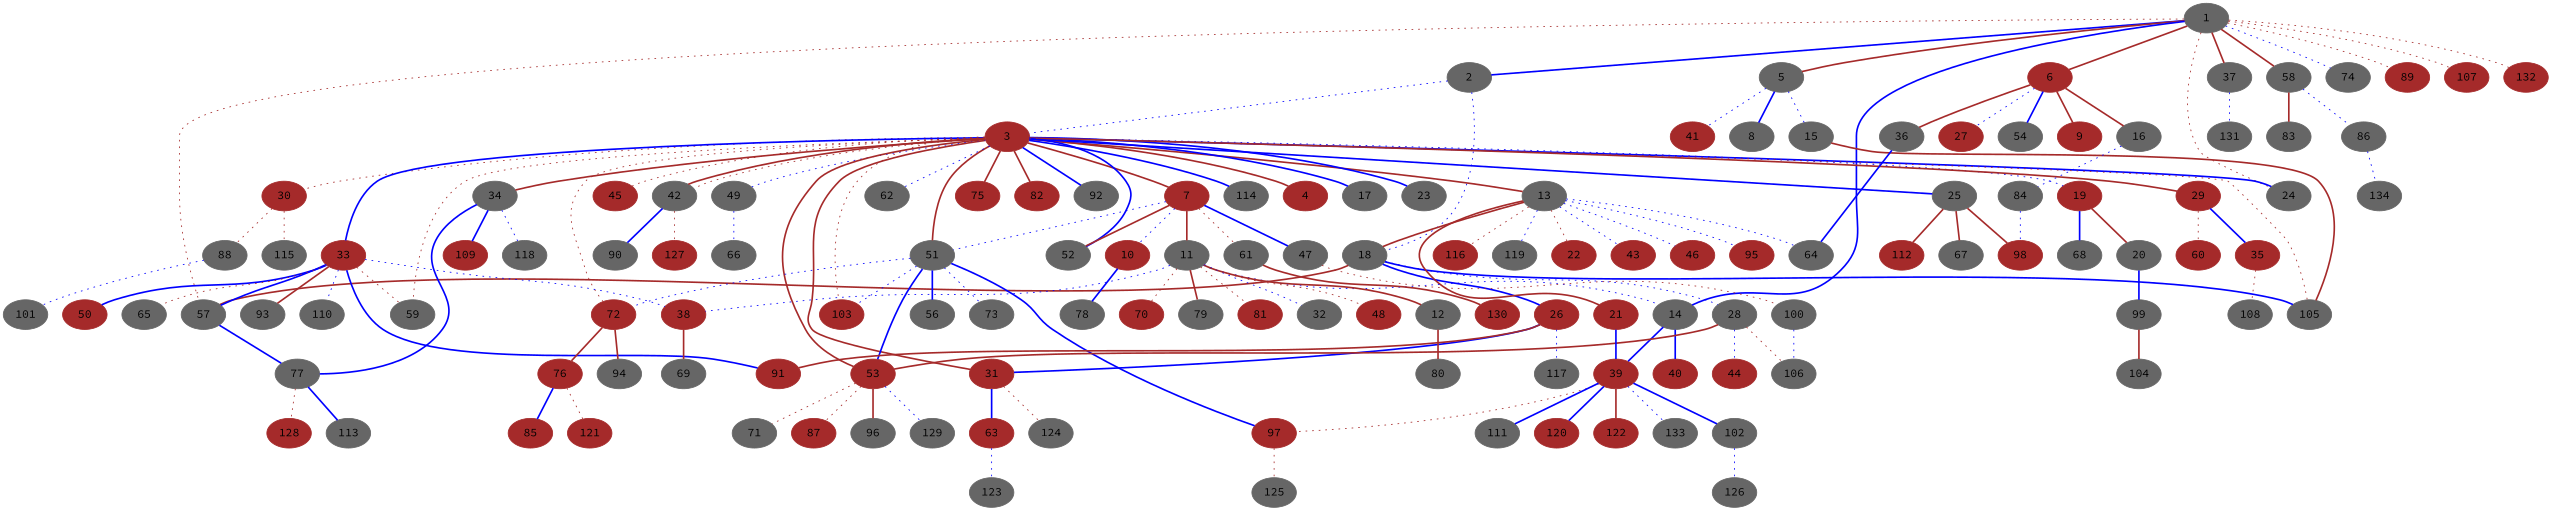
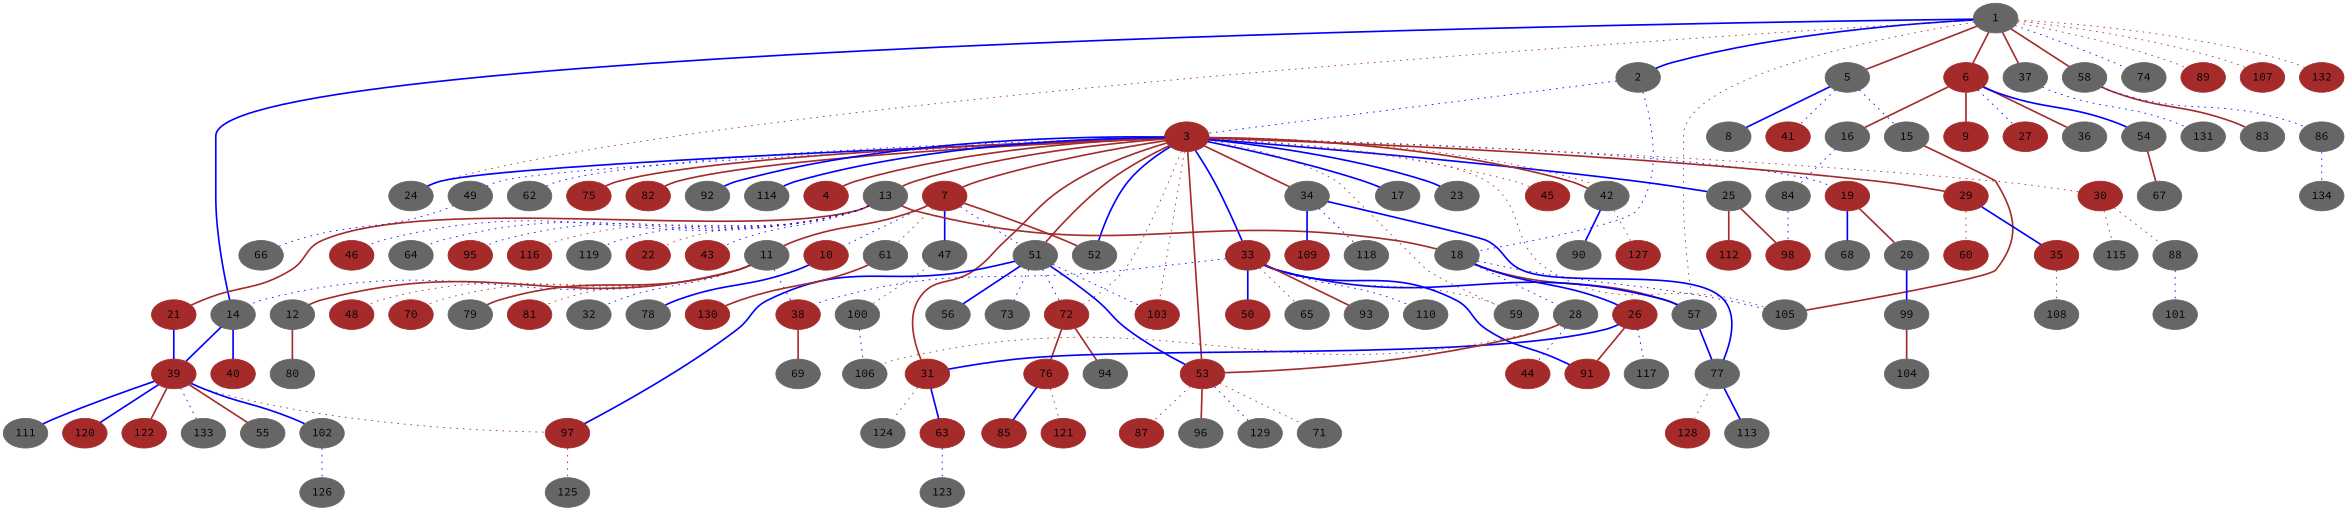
  graph {
    fontname="Source Code Pro"
    node [color=gray40 fontname="Source Code Pro" style=filled]
    edge [color=blue fontname="Source Code Pro" style=bold]
    1
    2
    5
    6 [color=brown]
    14
    24
    37
    57
    58
    74
    89 [color=brown]
    107 [color=brown]
    132 [color=brown]
    3 [color=brown]
    18
    8
    15
    41 [color=brown]
    9 [color=brown]
    16
    27 [color=brown]
    36
    54
    39 [color=brown]
    40 [color=brown]
    131
    77
    83
    86
    4 [color=brown]
    7 [color=brown]
    13
    17
    19 [color=brown]
    23
    25
    29 [color=brown]
    30 [color=brown]
    31 [color=brown]
    33 [color=brown]
    34
    42
    45 [color=brown]
    49
    51
    52
    53 [color=brown]
    59
    62
    72 [color=brown]
    75 [color=brown]
    82 [color=brown]
    92
    103 [color=brown]
    105
    114
    26 [color=brown]
    28
    10 [color=brown]
    11
    47
    61
    21 [color=brown]
    22 [color=brown]
    43 [color=brown]
    46 [color=brown]
    64
    95 [color=brown]
    116 [color=brown]
    119
    20
    68
    67
    98 [color=brown]
    112 [color=brown]
    35 [color=brown]
    60 [color=brown]
    88
    115
    63 [color=brown]
    124
    38 [color=brown]
    91 [color=brown]
    50 [color=brown]
    65
    93
    110
    109 [color=brown]
    118
    90
    127 [color=brown]
    66
    97 [color=brown]
    56
    73
    71
    87 [color=brown]
    96
    129
    76 [color=brown]
    94
    84
    78
    12
    32
    48 [color=brown]
    70 [color=brown]
    79
    81 [color=brown]
    100
    130 [color=brown]
    80
    69
+   55
    102
    111
    120 [color=brown]
    122 [color=brown]
    133
    117
    44 [color=brown]
    106
    99
    104
    108
    101
    123
    113
    128 [color=brown]
    125
    126
    134
    85 [color=brown]
    121 [color=brown]
    1 -- 2
    1 -- 5 [color=brown]
    1 -- 6 [color=brown]
    1 -- 14
    1 -- 24 [color=brown style=dotted]
    1 -- 37 [color=brown]
    1 -- 57 [color=brown style=dotted]
    1 -- 58 [color=brown]
    1 -- 74 [style=dotted]
    1 -- 89 [color=brown style=dotted]
    1 -- 107 [color=brown style=dotted]
    1 -- 132 [color=brown style=dotted]
    2 -- 3 [style=dotted]
    2 -- 18 [style=dotted]
    5 -- 8
    5 -- 15 [style=dotted]
    5 -- 41 [style=dotted]
    6 -- 9 [color=brown]
    6 -- 16 [color=brown]
    6 -- 27 [style=dotted]
    6 -- 36 [color=brown]
    6 -- 54
    14 -- 39
    14 -- 40
    37 -- 131 [style=dotted]
    57 -- 77
    58 -- 83 [color=brown]
    58 -- 86 [style=dotted]
    3 -- 24
    3 -- 4 [color=brown]
    3 -- 7 [color=brown]
    3 -- 13 [color=brown]
    3 -- 17
    3 -- 19 [style=dotted]
    3 -- 23
    3 -- 25
    3 -- 29 [color=brown]
    3 -- 30 [color=brown style=dotted]
    3 -- 31 [color=brown]
    3 -- 33
    3 -- 34 [color=brown]
    3 -- 42 [color=brown]
    3 -- 42 [color=brown style=dotted]
    3 -- 45 [color=brown style=dotted]
    3 -- 49 [style=dotted]
    3 -- 51 [color=brown]
    3 -- 52
    3 -- 53 [color=brown]
    3 -- 59 [color=brown style=dotted]
    3 -- 62 [style=dotted]
    3 -- 72 [color=brown style=dotted]
    3 -- 75 [color=brown]
    3 -- 82 [color=brown]
    3 -- 92
    3 -- 103 [color=brown style=dotted]
    3 -- 105 [color=brown style=dotted]
    3 -- 114
    18 -- 57 [color=brown]
-   18 -- 105
+   18 -- 105 [style=dotted]
    18 -- 26
    18 -- 28 [style=dotted]
    15 -- 105 [color=brown]
    16 -- 84 [style=dotted]
-   36 -- 64
    39 -- 97 [color=brown style=dotted]
+   39 -- 55 [color=brown]
    39 -- 102
    39 -- 111
    39 -- 120
    39 -- 122 [color=brown]
    39 -- 133 [style=dotted]
    77 -- 113
    77 -- 128 [color=brown style=dotted]
    86 -- 134 [style=dotted]
    7 -- 51 [style=dotted]
    7 -- 52 [color=brown]
    7 -- 10 [style=dotted]
    7 -- 11 [color=brown]
    7 -- 47
    7 -- 61 [color=brown style=dotted]
    13 -- 18 [color=brown]
    13 -- 21 [color=brown]
    13 -- 22 [color=brown style=dotted]
    13 -- 43 [style=dotted]
    13 -- 46 [style=dotted]
    13 -- 64 [style=dotted]
    13 -- 95 [style=dotted]
    13 -- 116 [color=brown style=dotted]
    13 -- 119 [style=dotted]
    19 -- 20 [color=brown]
    19 -- 68
-   25 -- 67 [color=brown]
+   54 -- 67 [color=brown]
    25 -- 98 [color=brown]
    25 -- 112 [color=brown]
    29 -- 35
    29 -- 60 [color=brown style=dotted]
    30 -- 88 [color=brown style=dotted]
    30 -- 115 [color=brown style=dotted]
    31 -- 63
    31 -- 124 [color=brown style=dotted]
    33 -- 57
    33 -- 59 [color=brown style=dotted]
    33 -- 38 [style=dotted]
    33 -- 91
    33 -- 50
    33 -- 65 [color=brown style=dotted]
    33 -- 93 [color=brown]
    33 -- 110 [style=dotted]
    34 -- 77
    34 -- 109
    34 -- 118 [style=dotted]
    42 -- 90
    42 -- 127 [color=brown style=dotted]
    49 -- 66 [style=dotted]
    51 -- 53
    51 -- 72 [style=dotted]
    51 -- 103 [style=dotted]
    51 -- 97
    51 -- 56
    51 -- 73 [style=dotted]
    53 -- 71 [color=brown style=dotted]
    53 -- 87 [color=brown style=dotted]
    53 -- 96 [color=brown]
    53 -- 129 [style=dotted]
    72 -- 76 [color=brown]
    72 -- 94 [color=brown]
    26 -- 31
    26 -- 91 [color=brown]
    26 -- 117 [style=dotted]
    28 -- 53 [color=brown]
    28 -- 44 [style=dotted]
    28 -- 106 [color=brown style=dotted]
    10 -- 78
    11 -- 14 [style=dotted]
    11 -- 38 [style=dotted]
    11 -- 12 [color=brown]
    11 -- 32 [style=dotted]
    11 -- 48 [color=brown style=dotted]
    11 -- 70 [color=brown style=dotted]
    11 -- 79 [color=brown]
    11 -- 81 [color=brown style=dotted]
    47 -- 100 [color=brown style=dotted]
    61 -- 130 [color=brown]
    21 -- 39
    20 -- 99
    35 -- 108 [color=brown style=dotted]
    88 -- 101 [style=dotted]
    63 -- 123 [style=dotted]
    38 -- 69 [color=brown]
    97 -- 125 [color=brown style=dotted]
    76 -- 85
    76 -- 121 [color=brown style=dotted]
    84 -- 98 [style=dotted]
    12 -- 80 [color=brown]
    100 -- 106 [style=dotted]
    102 -- 126 [style=dotted]
    99 -- 104 [color=brown]
  }
